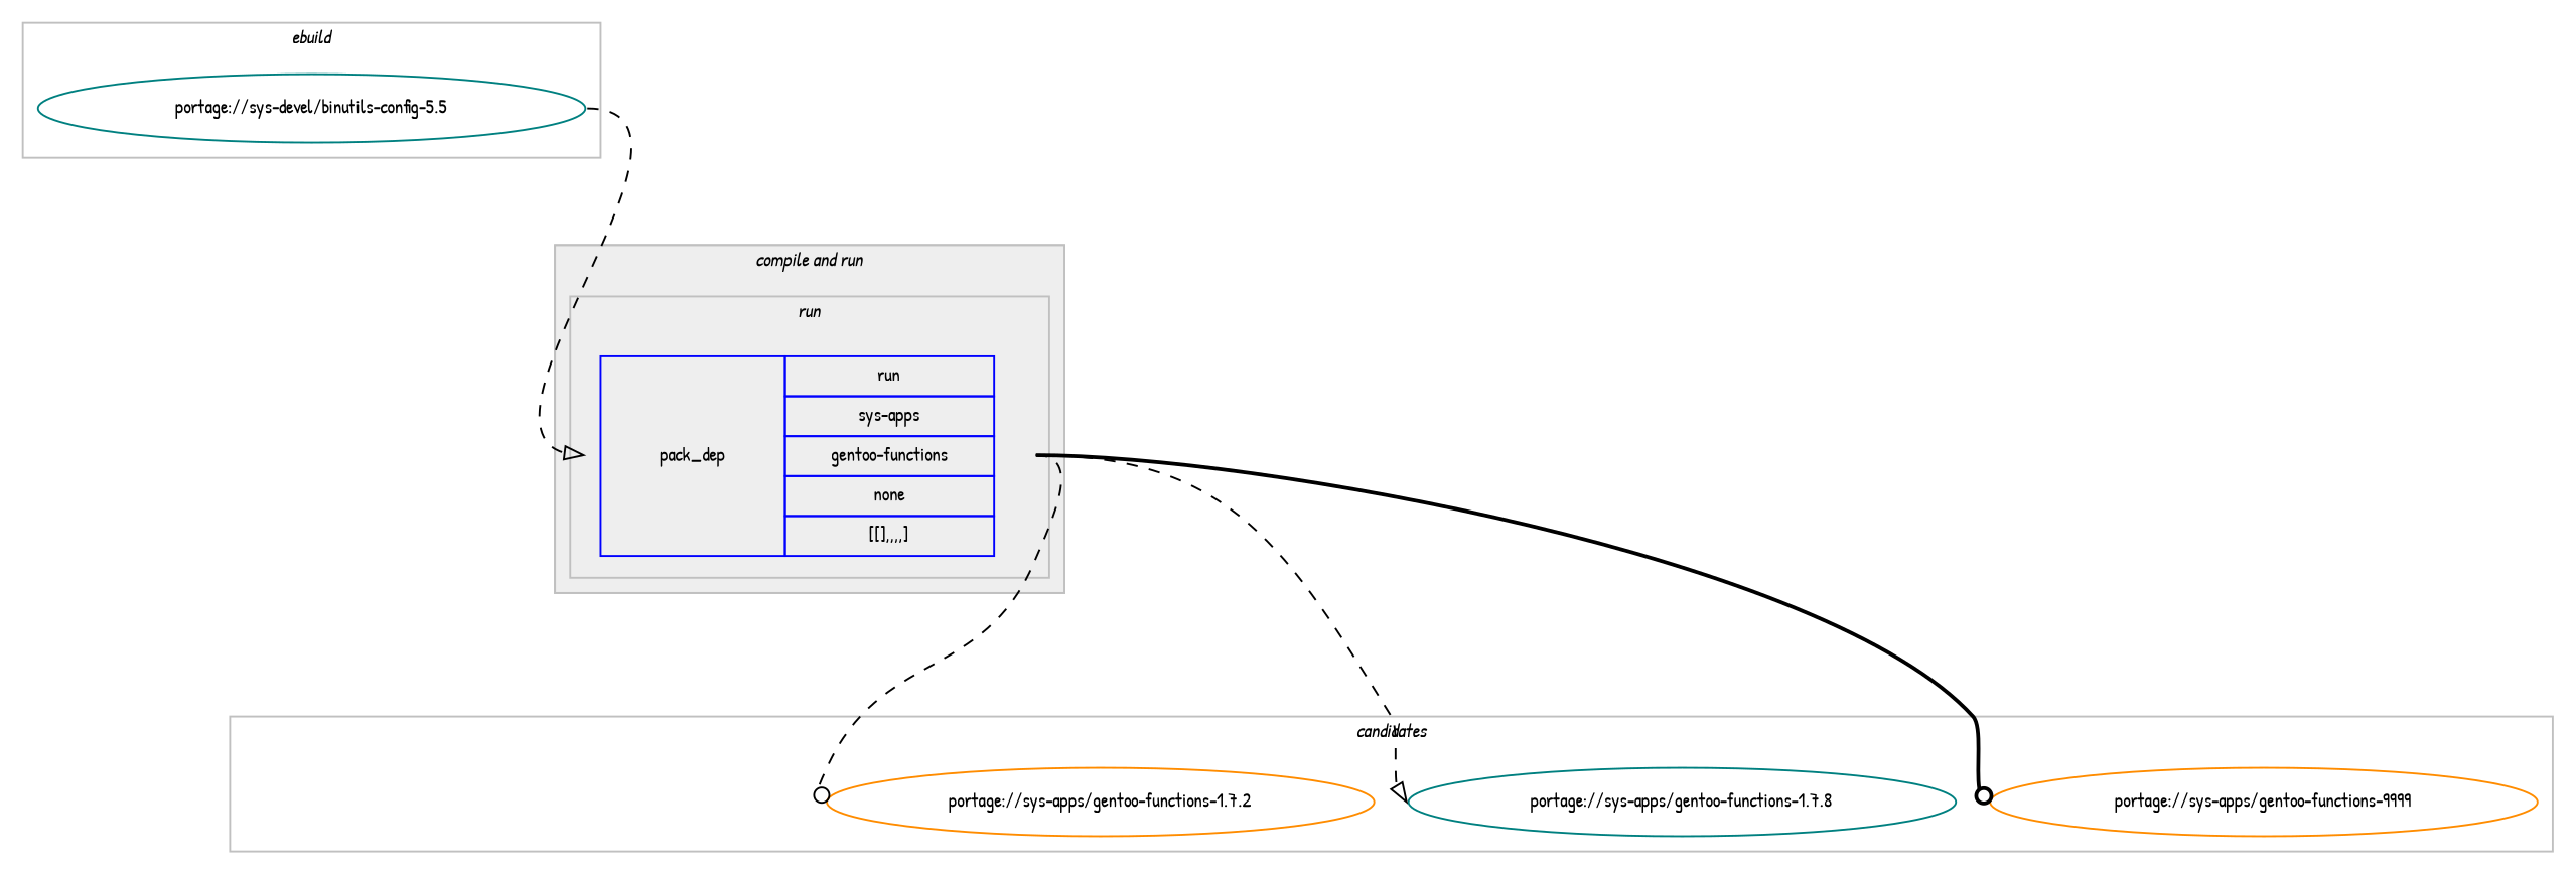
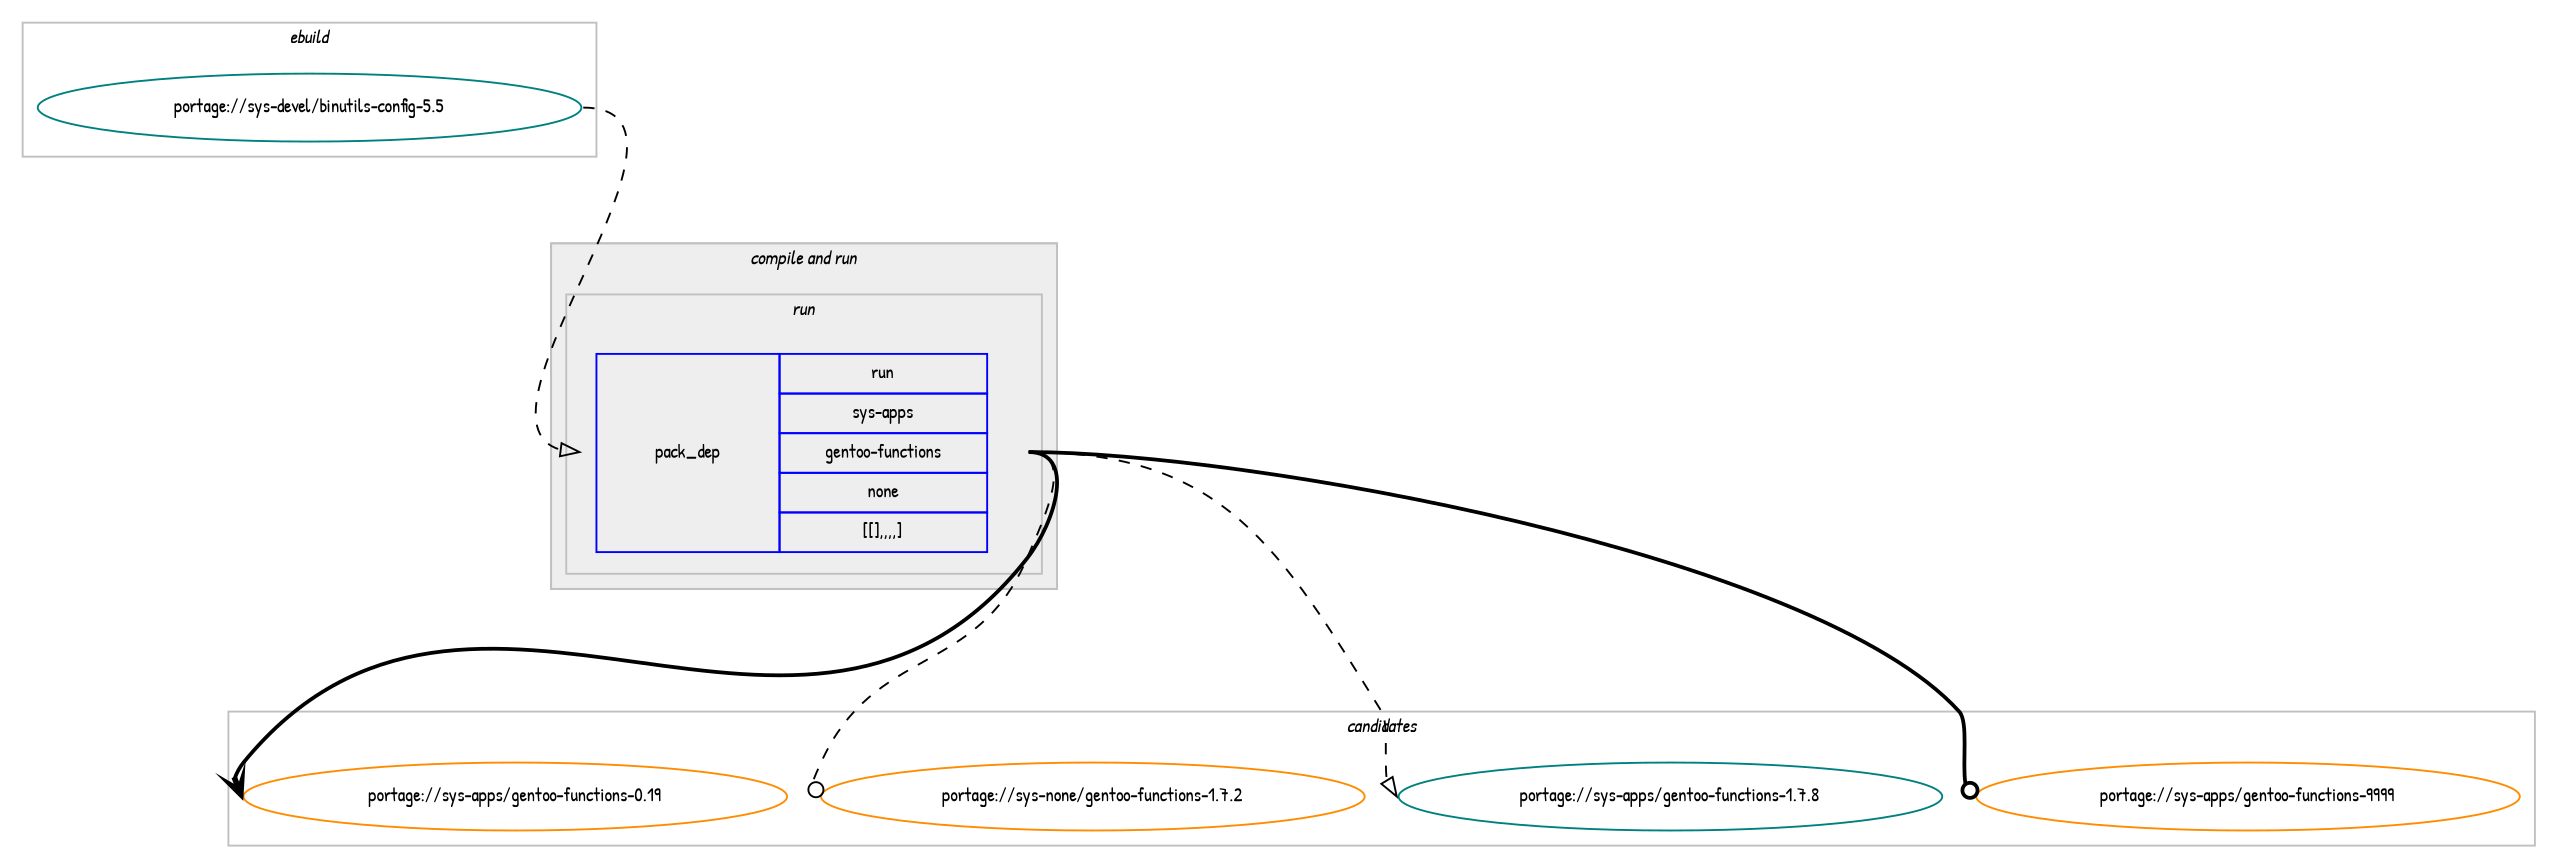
  digraph {
    compound=true
    concentrate=true
    fontname="Patrick Hand"
    fontsize=10
    newrank=true
    rankdir=TB
    ranksep=1.5
    node [color=darkorange fontname="Patrick Hand" fontsize=10]
    edge [arrowhead=onormal fontname="Patrick Hand" headport=w style=dashed tailport=e weight=100]
    n1 [color=teal label="portage://sys-devel/binutils-config-5.5" width=4]
    n2 [color=blue label=<<TABLE BORDER="0" CELLBORDER="1" CELLSPACING="0" CELLPADDING="4" WIDTH="220"><TR><TD ROWSPAN="6" CELLPADDING="30">pack_dep</TD></TR><TR><TD WIDTH="110">run</TD></TR><TR><TD>sys-apps</TD></TR><TR><TD>gentoo-functions</TD></TR><TR><TD>none</TD></TR><TR><TD>[[],,,,]</TD></TR></TABLE>> shape=none]
    n3 [label="portage://sys-apps/gentoo-functions-9999" width=4]
    n4 [color=teal label="portage://sys-apps/gentoo-functions-1.7.8" width=4]
-   n5 [label="portage://sys-apps/gentoo-functions-1.7.2" width=4]
+   n5 [label="portage://sys-none/gentoo-functions-1.7.2" width=4]
+   n6 [label="portage://sys-apps/gentoo-functions-0.19" width=4]
    subgraph cluster_1 {
      color=gray
      label=<<i>ebuild</i>>
      n1
    }
    subgraph cluster_2 {
      color=gray
      label=<<i>dependencies</i>>
      subgraph cluster_3 {
        color=gray
        fillcolor="#eeeeee"
        label=<<i>compile</i>>
        style=filled
      }
      subgraph cluster_4 {
        color=gray
        fillcolor="#eeeeee"
        label=<<i>compile and run</i>>
        style=filled
      }
      subgraph cluster_5 {
        color=gray
        fillcolor="#eeeeee"
        label=<<i>run</i>>
        style=filled
        subgraph sub_6 {
          color=gray
          fillcolor="#eeeeee"
          label=<<i>run</i>>
          style=filled
          n2
        }
      }
    }
    subgraph cluster_7 {
      color=gray
      label=<<i>candidates</i>>
      rank=same
      subgraph sub_8 {
        color=black
        label=<<i>candidates</i>>
        nodesep=1
        rank=same
        n3
        n4
        n5
+       n6
      }
    }
    n1 -> n2 [weight=20]
    n2 -> n3 [arrowhead=odot style=bold]
    n2 -> n4
    n2 -> n5 [arrowhead=odot]
+   n2 -> n6 [arrowhead=vee style=bold]
  }
